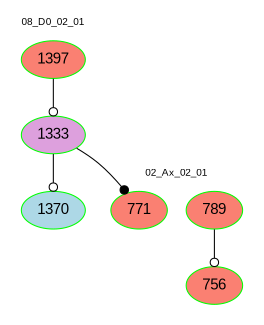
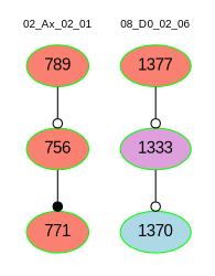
  digraph {
    fontname="Liberation Sans"
    node [color=green fillcolor=salmon fontname="Liberation Sans" style=filled]
    edge [arrowhead=odot color=black fontname="Liberation Sans"]
    n1 [label=789]
    n2 [label=756]
    n3 [label=771]
-   n4 [label=1397]
+   n4 [label=1377]
    n5 [fillcolor=plum label=1333]
    n6 [fillcolor=lightblue label=1370]
    subgraph cluster_1 {
      color=white
      fontsize=10
      label="02_Ax_02_01"
      n1
      n2
      n3
    }
    subgraph cluster_2 {
      color=white
      fontsize=10
-     label="08_D0_02_01"
+     label="08_D0_02_06"
      n4
      n5
      n6
    }
    n1 -> n2
-   n5 -> n3 [arrowhead=dot]
+   n2 -> n3 [arrowhead=dot]
    n4 -> n5
    n5 -> n6
  }
